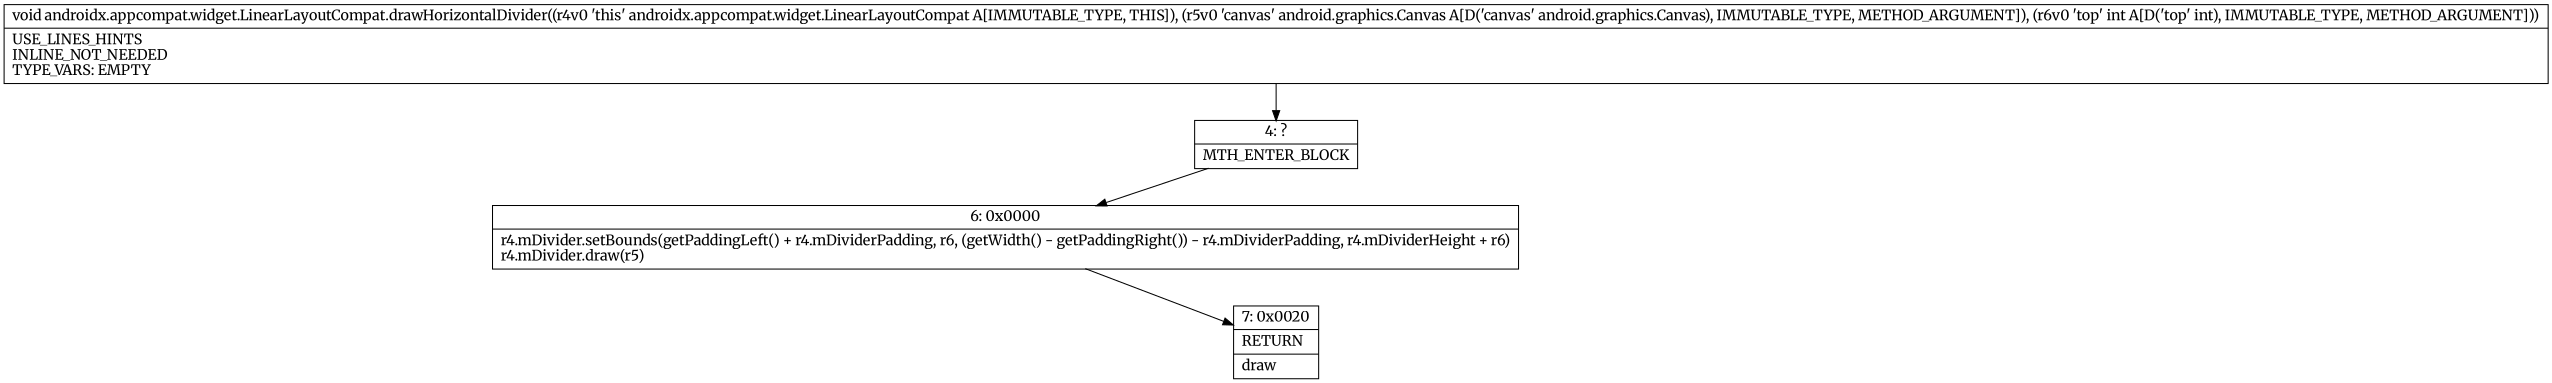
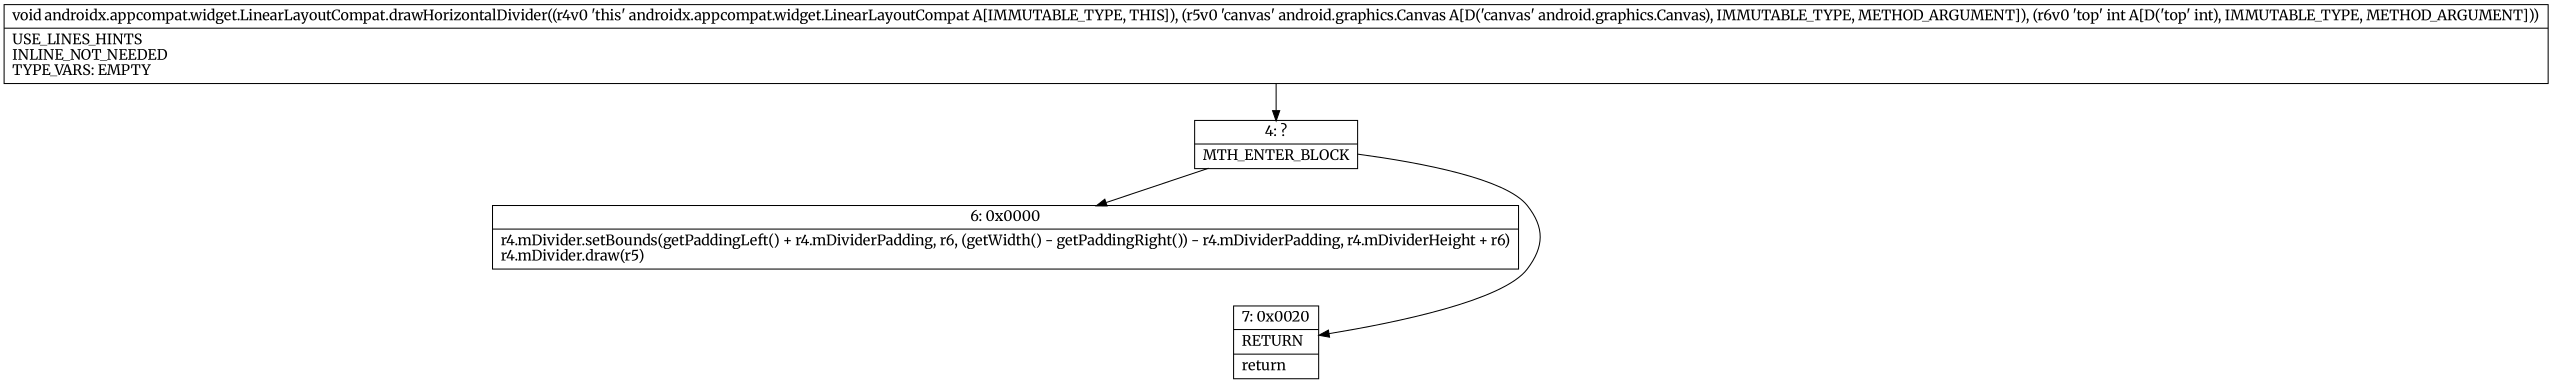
  digraph {
    fontname=Merriweather
    node [fontname=Merriweather shape=record]
    edge [fontname=Merriweather]
    n1 [label="{4\:\ ?|MTH_ENTER_BLOCK\l}"]
    n2 [label="{6\:\ 0x0000|r4.mDivider.setBounds(getPaddingLeft() + r4.mDividerPadding, r6, (getWidth() \- getPaddingRight()) \- r4.mDividerPadding, r4.mDividerHeight + r6)\lr4.mDivider.draw(r5)\l}"]
-   n3 [label="{7\:\ 0x0020|RETURN\l|draw\l}"]
+   n3 [label="{7\:\ 0x0020|RETURN\l|return\l}"]
    n4 [label="{void androidx.appcompat.widget.LinearLayoutCompat.drawHorizontalDivider((r4v0 'this' androidx.appcompat.widget.LinearLayoutCompat A[IMMUTABLE_TYPE, THIS]), (r5v0 'canvas' android.graphics.Canvas A[D('canvas' android.graphics.Canvas), IMMUTABLE_TYPE, METHOD_ARGUMENT]), (r6v0 'top' int A[D('top' int), IMMUTABLE_TYPE, METHOD_ARGUMENT]))  | USE_LINES_HINTS\lINLINE_NOT_NEEDED\lTYPE_VARS: EMPTY\l}"]
    n1 -> n2
-   n2 -> n3
+   n1 -> n3
    n4 -> n1
  }
